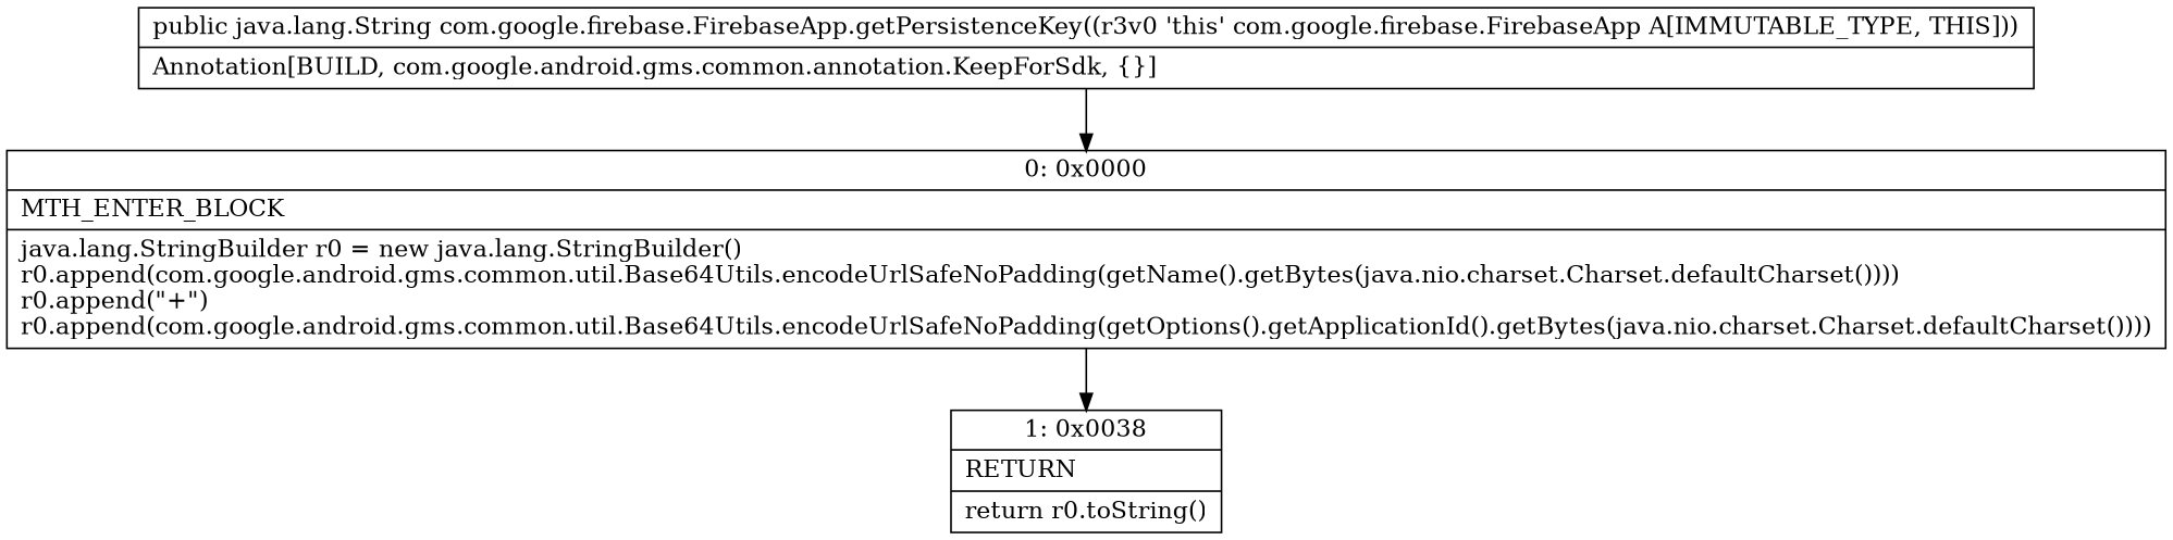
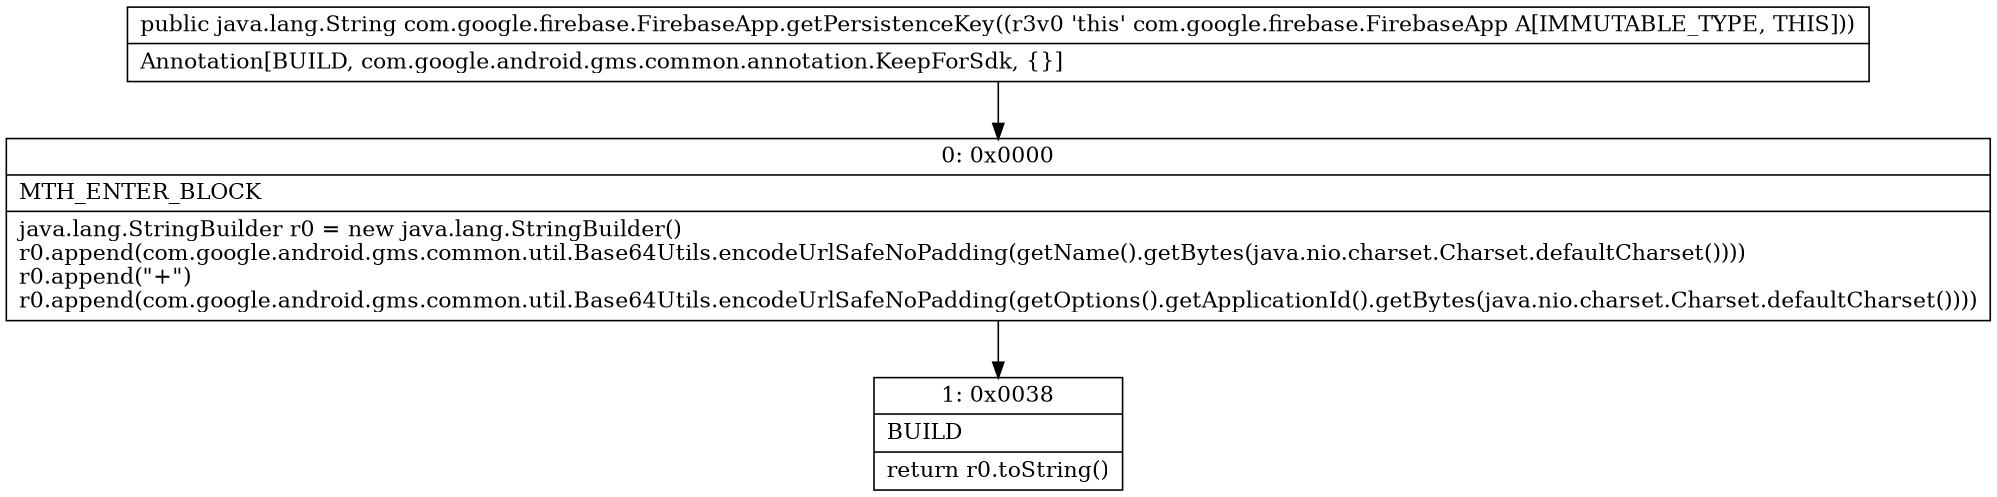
  digraph {
    node [shape=record]
    n1 [label="{0\:\ 0x0000|MTH_ENTER_BLOCK\l|java.lang.StringBuilder r0 = new java.lang.StringBuilder()\lr0.append(com.google.android.gms.common.util.Base64Utils.encodeUrlSafeNoPadding(getName().getBytes(java.nio.charset.Charset.defaultCharset())))\lr0.append(\"+\")\lr0.append(com.google.android.gms.common.util.Base64Utils.encodeUrlSafeNoPadding(getOptions().getApplicationId().getBytes(java.nio.charset.Charset.defaultCharset())))\l}"]
-   n2 [label="{1\:\ 0x0038|RETURN\l|return r0.toString()\l}"]
+   n2 [label="{1\:\ 0x0038|BUILD\l|return r0.toString()\l}"]
    n3 [label="{public java.lang.String com.google.firebase.FirebaseApp.getPersistenceKey((r3v0 'this' com.google.firebase.FirebaseApp A[IMMUTABLE_TYPE, THIS]))  | Annotation[BUILD, com.google.android.gms.common.annotation.KeepForSdk, \{\}]\l}"]
    n1 -> n2
    n3 -> n1
  }
